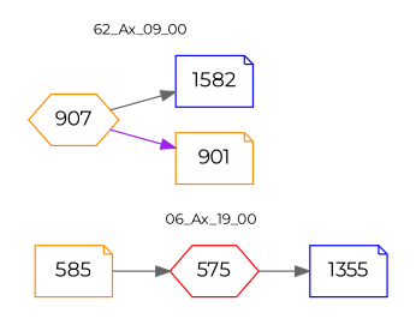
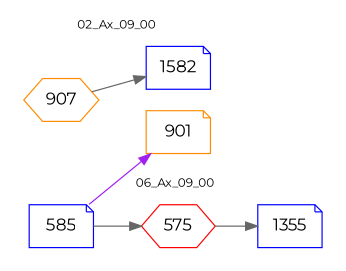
  digraph {
    fontname=Montserrat
    rankdir=LR
    node [color=darkorange fontname=Montserrat shape=note]
    edge [color=gray40 fontname=Montserrat]
    n1 [label=907 shape=hexagon]
    n2 [label=901]
    n3 [color=blue label=1582]
    n4 [color=red label=575 shape=hexagon]
-   n5 [label=585]
+   n5 [color=blue label=585]
    n6 [color=blue label=1355]
    subgraph cluster_1 {
      color=white
      fontsize=10
-     label="62_Ax_09_00"
+     label="02_Ax_09_00"
      n1
      n2
      n3
    }
    subgraph cluster_2 {
      color=white
      fontsize=10
-     label="06_Ax_19_00"
+     label="06_Ax_09_00"
      n4
      n5
      n6
    }
-   n1 -> n2 [color=purple]
+   n5 -> n2 [color=purple]
    n1 -> n3
    n4 -> n6
    n5 -> n4
  }
